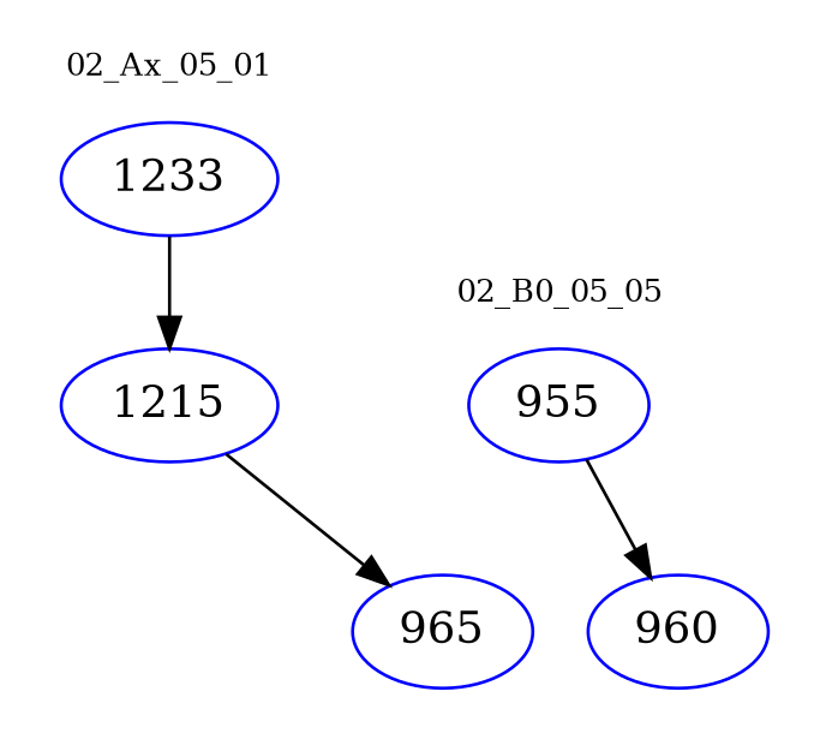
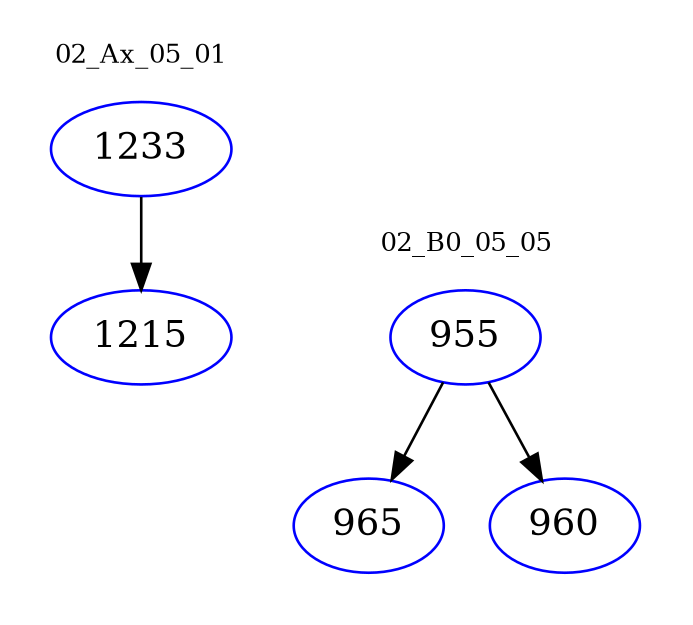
  digraph {
    node [color=blue]
    edge [color=black]
    n1 [label=1233]
    n2 [label=1215]
    n3 [label=960]
    n4 [label=955]
    n5 [label=965]
    subgraph cluster_1 {
      color=white
      fontsize=10
      label="02_Ax_05_01"
      n1
      n2
    }
    subgraph cluster_2 {
      color=white
      fontsize=10
      label="02_B0_05_05"
      n3
      n4
      n5
    }
    n1 -> n2
    n4 -> n3
-   n2 -> n5
+   n4 -> n5
  }
